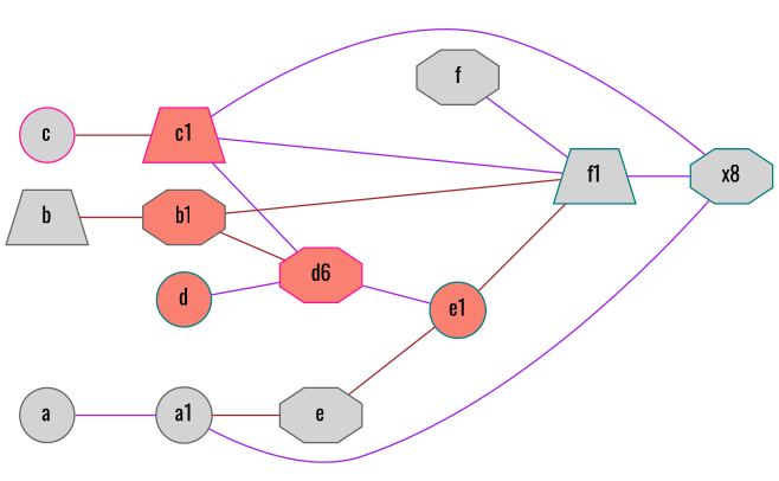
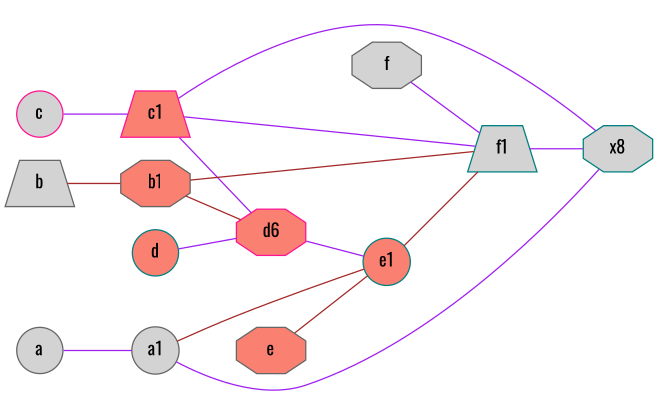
  graph {
    fontname=Oswald
    rankdir=LR
    node [color=gray40 fillcolor=lightgrey fontname=Oswald labelfontsize=50 shape=circle style=filled]
    edge [color=purple fontname=Oswald]
    c [color=deeppink]
    c1 [color=deeppink fillcolor=salmon shape=trapezium]
    f1 [color=teal shape=trapezium]
    n4 [color=teal label=x8 shape=octagon]
    n5 [color=deeppink fillcolor=salmon label=d6 shape=octagon]
    a1
    e1 [color=teal fillcolor=salmon]
    b [shape=trapezium]
    b1 [fillcolor=salmon shape=octagon]
-   e [shape=octagon]
+   e [fillcolor=salmon shape=octagon]
    f [shape=octagon]
    a
    d [color=teal fillcolor=salmon]
-   c -- c1 [color=brown]
+   c -- c1
    c1 -- f1
    c1 -- n4
    c1 -- n5
    f1 -- n4
    n5 -- e1
    a1 -- n4
-   a1 -- e [color=brown]
+   a1 -- e1 [color=brown]
    e1 -- f1 [color=brown]
    b -- b1 [color=brown]
    b1 -- f1 [color=brown]
    b1 -- n5 [color=brown]
    e -- e1 [color=brown]
    f -- f1
    a -- a1
    d -- n5
  }
